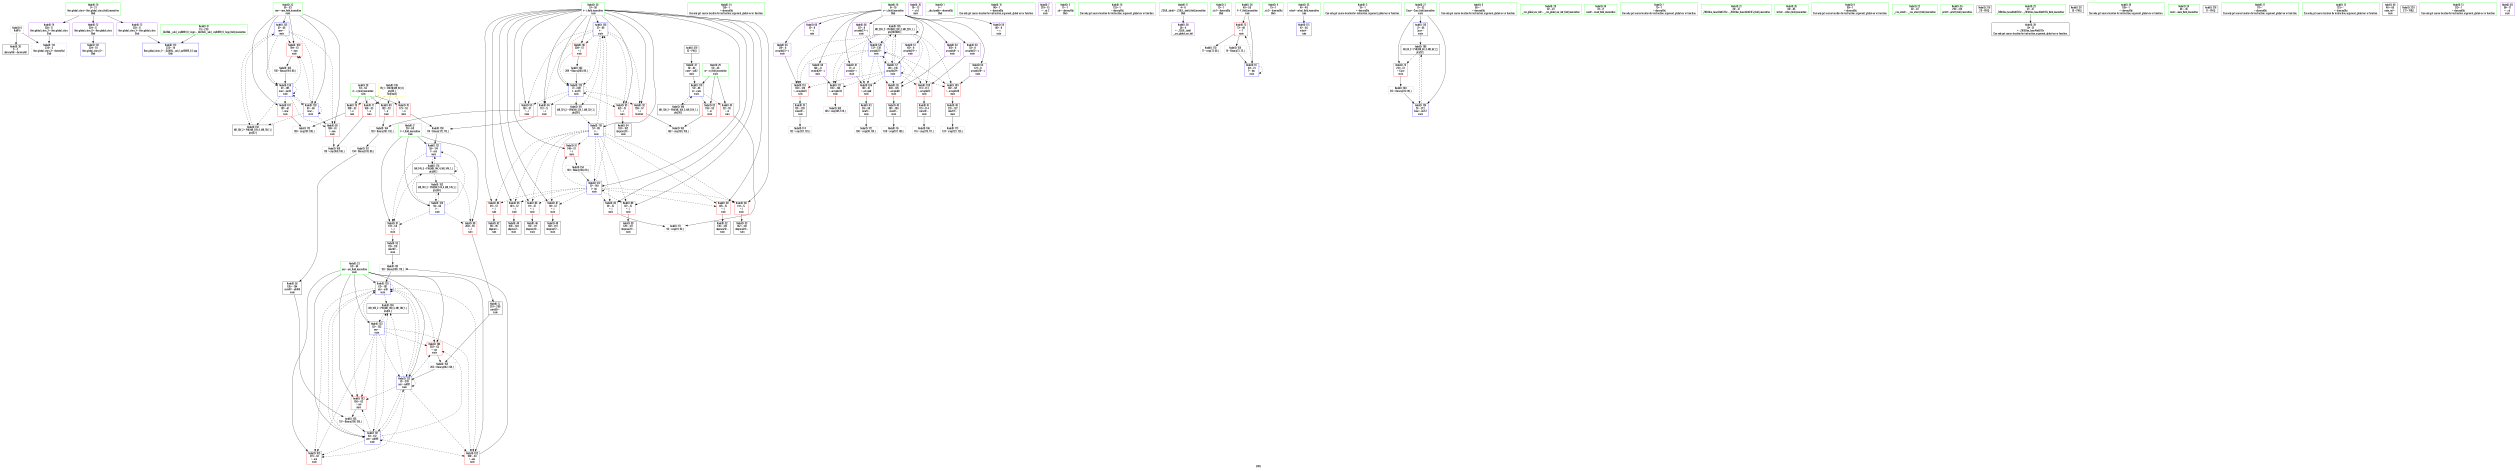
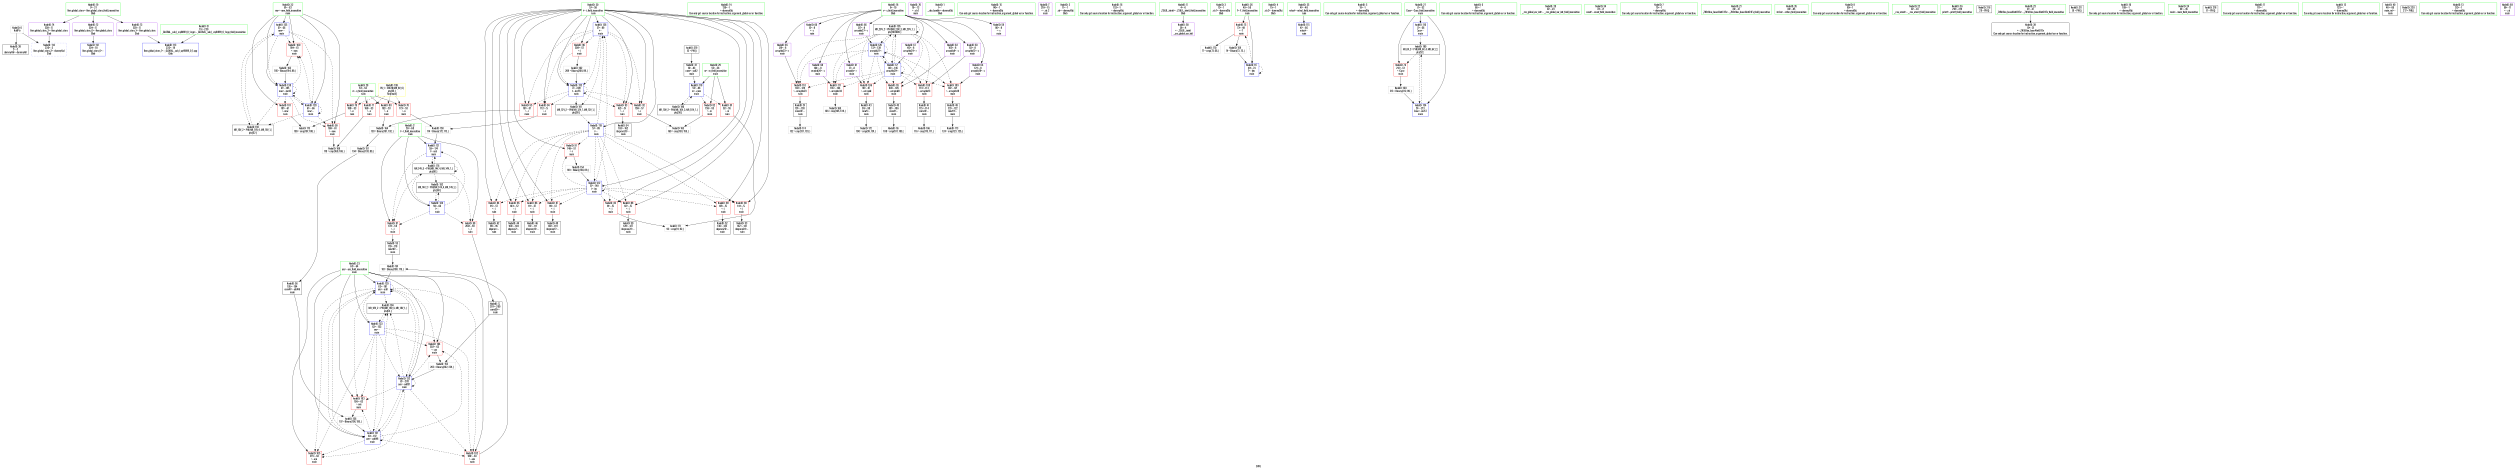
  digraph {
    fontname=Oswald
    label=SVFG
    node [color=red fontname=Oswald shape=record]
    edge [fontname=Oswald style=dashed]
    n1 [color=grey label="{NodeID: 0\nNullPtr}"]
    n2 [color=black label="{NodeID: 38\n2\<--3\ndummyVal\<--dummyVal\n}"]
    n3 [color=blue label="{NodeID: 114\n236\<--3\nllvm.global_ctors_2\<--dummyVal\nGlob }" style=dotted]
    n4 [label="{NodeID: 97\n178\<--59\n\<--l\nmain\n}"]
    n5 [color=black label="{NodeID: 55\n179\<--178\nconv40\<--\nmain\n}"]
    n6 [color=grey label="{NodeID: 161\n181 = Binary(180, 179, )\n}"]
    n7 [color=blue label="{NodeID: 129\n63\<--181\nans\<--add\nmain\n}"]
    n8 [color=green label="{NodeID: 14\n139\<--1\n\<--dummyObj\nCan only get source location for instruction, argument, global var or function.}"]
    n9 [color=black label="{NodeID: 194\nMR_18V_2 = PHI(MR_18V_4, MR_18V_1, )\npts\{64 \}\n}"]
    n10 [color=blue label="{NodeID: 123\n63\<--153\nans\<--\nmain\n}"]
    n11 [color=blue label="{NodeID: 132\n63\<--203\nans\<--add51\nmain\n}"]
    n12 [color=blue label="{NodeID: 131\n63\<--197\nans\<--add48\nmain\n}"]
    n13 [label="{NodeID: 102\n180\<--63\n\<--ans\nmain\n}"]
    n14 [label="{NodeID: 103\n196\<--63\n\<--ans\nmain\n}"]
    n15 [label="{NodeID: 104\n202\<--63\n\<--ans\nmain\n}"]
    n16 [label="{NodeID: 105\n215\<--63\n\<--ans\nmain\n}"]
    n17 [color=grey label="{NodeID: 156\n197 = Binary(196, 195, )\n}"]
    n18 [color=grey label="{NodeID: 155\n203 = Binary(202, 201, )\n}"]
    n19 [label="{NodeID: 111\n165\<--164\n\<--arrayidx34\nmain\n}"]
    n20 [color=grey label="{NodeID: 169\n166 = cmp(165, 139, )\n}"]
    n21 [color=green label="{NodeID: 28\n53\<--54\nn\<--n_field_insensitive\nmain\n}"]
    n22 [label="{NodeID: 77\n169\<--53\n\<--n\nmain\n}"]
    n23 [label="{NodeID: 78\n173\<--53\n\<--n\nmain\n}"]
    n24 [label="{NodeID: 79\n188\<--53\n\<--n\nmain\n}"]
    n25 [label="{NodeID: 80\n192\<--53\n\<--n\nmain\n}"]
    n26 [color=grey label="{NodeID: 168\n170 = cmp(168, 169, )\n}"]
    n27 [color=grey label="{NodeID: 158\n174 = Binary(172, 173, )\n}"]
    n28 [color=grey label="{NodeID: 175\n189 = cmp(187, 188, )\n}"]
    n29 [color=grey label="{NodeID: 164\n193 = Binary(191, 192, )\n}"]
    n30 [color=blue label="{NodeID: 127\n59\<--174\nl\<--sub\nmain\n}"]
    n31 [color=grey label="{NodeID: 157\n194 = Binary(193, 89, )\n}"]
    n32 [color=blue label="{NodeID: 125\n61\<--66\nnow\<--\nmain\n}"]
    n33 [label="{NodeID: 99\n168\<--61\n\<--now\nmain\n}"]
    n34 [label="{NodeID: 100\n184\<--61\n\<--now\nmain\n}"]
    n35 [color=blue label="{NodeID: 128\n61\<--66\nnow\<--\nmain\n}"]
    n36 [color=blue label="{NodeID: 130\n61\<--185\nnow\<--inc42\nmain\n}"]
    n37 [color=black label="{NodeID: 193\nMR_16V_2 = PHI(MR_16V_4, MR_16V_1, )\npts\{62 \}\n}"]
    n38 [color=grey label="{NodeID: 163\n185 = Binary(184, 89, )\n}"]
    n39 [label="{NodeID: 101\n187\<--61\n\<--now\nmain\n}"]
    n40 [color=black label="{NodeID: 42\n96\<--95\nidxprom\<--\nmain\n}"]
    n41 [color=black label="{NodeID: 56\n195\<--194\nconv47\<--add46\nmain\n}"]
    n42 [color=purple label="{NodeID: 70\n79\<--13\n\<--.str.1\nmain\n}"]
    n43 [color=grey label="{NodeID: 167\n108 = cmp(107, 109, )\n}"]
    n44 [label="{NodeID: 84\n95\<--57\n\<--i\nmain\n}"]
    n45 [color=green label="{NodeID: 1\n7\<--1\n__dso_handle\<--dummyObj\nGlob }"]
    n46 [label="{NodeID: 98\n200\<--59\n\<--l\nmain\n}"]
    n47 [color=black label="{NodeID: 57\n201\<--200\nconv50\<--\nmain\n}"]
    n48 [color=green label="{NodeID: 15\n145\<--1\n\<--dummyObj\nCan only get source location for instruction, argument, global var or function.}"]
    n49 [color=black label="{NodeID: 195\nMR_20V_2 = PHI(MR_20V_3, MR_20V_1, )\npts\{100000 \}\n}"]
    n50 [label="{NodeID: 106\n98\<--97\n\<--arrayidx\nmain\n}"]
    n51 [label="{NodeID: 107\n106\<--105\n\<--arrayidx8\nmain\n}"]
    n52 [label="{NodeID: 108\n114\<--113\n\<--arrayidx13\nmain\n}"]
    n53 [label="{NodeID: 109\n122\<--121\n\<--arrayidx18\nmain\n}"]
    n54 [label="{NodeID: 110\n130\<--129\n\<--arrayidx23\nmain\n}"]
    n55 [color=blue label="{NodeID: 120\n137\<--139\narrayidx27\<--\nmain\n}"]
    n56 [color=blue label="{NodeID: 121\n143\<--145\narrayidx29\<--\nmain\n}"]
    n57 [color=black label="{NodeID: 43\n99\<--98\nconv5\<--\nmain\n}"]
    n58 [color=black label="{NodeID: 45\n107\<--106\nconv9\<--\nmain\n}"]
    n59 [color=black label="{NodeID: 47\n115\<--114\nconv14\<--\nmain\n}"]
    n60 [color=black label="{NodeID: 49\n123\<--122\nconv19\<--\nmain\n}"]
    n61 [color=black label="{NodeID: 51\n131\<--130\nconv24\<--\nmain\n}"]
    n62 [color=grey label="{NodeID: 172\n100 = cmp(99, 101, )\n}"]
    n63 [color=grey label="{NodeID: 166\n116 = cmp(115, 117, )\n}"]
    n64 [color=grey label="{NodeID: 173\n124 = cmp(123, 125, )\n}"]
    n65 [color=grey label="{NodeID: 174\n132 = cmp(131, 133, )\n}"]
    n66 [color=blue label="{NodeID: 112\n234\<--18\nllvm.global_ctors_0\<--\nGlob }"]
    n67 [color=green label="{NodeID: 29\n55\<--56\nm\<--m_field_insensitive\nmain\n}"]
    n68 [label="{NodeID: 81\n92\<--55\n\<--m\nmain\n}"]
    n69 [label="{NodeID: 82\n159\<--55\n\<--m\nmain\n}"]
    n70 [color=blue label="{NodeID: 118\n55\<--86\nm\<--conv\nmain\n}"]
    n71 [color=grey label="{NodeID: 171\n93 = cmp(91, 92, )\n}"]
    n72 [color=grey label="{NodeID: 165\n160 = cmp(158, 159, )\n}"]
    n73 [color=black label="{NodeID: 190\nMR_10V_2 = PHI(MR_10V_3, MR_10V_1, )\npts\{56 \}\n}"]
    n74 [color=blue label="{NodeID: 126\n57\<--89\ni\<--\nmain\n}"]
-   n75 [label="{NodeID: 92\n158\<--57\n\<--i\nlocation\n}"]
+   n75 [label="{NodeID: 92\n158\<--57\n\<--i\nmain\n}"]
    n76 [label="{NodeID: 93\n162\<--57\n\<--i\nmain\n}"]
    n77 [label="{NodeID: 94\n172\<--57\n\<--i\nmain\n}"]
    n78 [label="{NodeID: 95\n191\<--57\n\<--i\nmain\n}"]
    n79 [label="{NodeID: 96\n208\<--57\n\<--i\nmain\n}"]
    n80 [color=blue label="{NodeID: 133\n57\<--209\ni\<--inc55\nmain\n}"]
    n81 [color=black label="{NodeID: 191\nMR_12V_2 = PHI(MR_12V_7, MR_12V_1, )\npts\{58 \}\n}"]
    n82 [color=black label="{NodeID: 54\n163\<--162\nidxprom33\<--\nmain\n}"]
    n83 [color=grey label="{NodeID: 162\n209 = Binary(208, 89, )\n}"]
    n84 [color=blue label="{NodeID: 119\n57\<--89\ni\<--\nmain\n}"]
    n85 [color=blue label="{NodeID: 122\n57\<--149\ni\<--inc\nmain\n}"]
    n86 [label="{NodeID: 85\n103\<--57\n\<--i\nmain\n}"]
    n87 [label="{NodeID: 83\n91\<--57\n\<--i\nmain\n}"]
    n88 [label="{NodeID: 86\n111\<--57\n\<--i\nmain\n}"]
    n89 [label="{NodeID: 87\n119\<--57\n\<--i\nmain\n}"]
    n90 [label="{NodeID: 88\n127\<--57\n\<--i\nmain\n}"]
    n91 [label="{NodeID: 89\n135\<--57\n\<--i\nmain\n}"]
    n92 [label="{NodeID: 90\n141\<--57\n\<--i\nmain\n}"]
    n93 [label="{NodeID: 91\n148\<--57\n\<--i\nmain\n}"]
    n94 [color=grey label="{NodeID: 154\n149 = Binary(148, 89, )\n}"]
    n95 [color=black label="{NodeID: 44\n104\<--103\nidxprom7\<--\nmain\n}"]
    n96 [color=black label="{NodeID: 46\n112\<--111\nidxprom12\<--\nmain\n}"]
    n97 [color=black label="{NodeID: 48\n120\<--119\nidxprom17\<--\nmain\n}"]
    n98 [color=black label="{NodeID: 50\n128\<--127\nidxprom22\<--\nmain\n}"]
    n99 [color=black label="{NodeID: 52\n136\<--135\nidxprom26\<--\nmain\n}"]
    n100 [color=black label="{NodeID: 53\n142\<--141\nidxprom28\<--\nmain\n}"]
    n101 [color=purple label="{NodeID: 71\n216\<--15\n\<--.str.2\nmain\n}"]
    n102 [color=green label="{NodeID: 2\n11\<--1\n.str\<--dummyObj\nGlob }"]
    n103 [color=green label="{NodeID: 16\n153\<--1\n\<--dummyObj\nCan only get source location for instruction, argument, global var or function.}"]
    n104 [color=blue label="{NodeID: 113\n235\<--19\nllvm.global_ctors_1\<--_GLOBAL__sub_I_wyl8899_0_1.cpp\nGlob }"]
    n105 [color=green label="{NodeID: 30\n57\<--58\ni\<--i_field_insensitive\nmain\n}"]
    n106 [color=black label="{NodeID: 176\nMR_14V_5 = PHI(MR_14V_4, MR_14V_7, )\npts\{60 \}\n}"]
    n107 [color=black label="{NodeID: 192\nMR_14V_2 = PHI(MR_14V_4, MR_14V_1, )\npts\{60 \}\n}"]
    n108 [color=blue label="{NodeID: 124\n59\<--66\nl\<--\nmain\n}"]
    n109 [color=purple label="{NodeID: 58\n28\<--4\n\<--_ZStL8__ioinit\n__cxx_global_var_init\n}"]
    n110 [color=purple label="{NodeID: 72\n234\<--17\nllvm.global_ctors_0\<--llvm.global_ctors\nGlob }"]
    n111 [color=green label="{NodeID: 3\n13\<--1\n.str.1\<--dummyObj\nGlob }"]
    n112 [color=green label="{NodeID: 17\n4\<--6\n_ZStL8__ioinit\<--_ZStL8__ioinit_field_insensitive\nGlob }"]
    n113 [color=green label="{NodeID: 31\n59\<--60\nl\<--l_field_insensitive\nmain\n}"]
    n114 [color=purple label="{NodeID: 59\n80\<--8\n\<--s\nmain\n}"]
    n115 [color=purple label="{NodeID: 73\n235\<--17\nllvm.global_ctors_1\<--llvm.global_ctors\nGlob }"]
    n116 [color=grey label="{NodeID: 170\n77 = cmp(73, 66, )\n}"]
    n117 [color=green label="{NodeID: 4\n15\<--1\n.str.2\<--dummyObj\nGlob }"]
    n118 [color=green label="{NodeID: 18\n8\<--10\ns\<--s_field_insensitive\nGlob }"]
    n119 [color=purple label="{NodeID: 60\n82\<--8\n\<--s\nmain\n}"]
    n120 [color=purple label="{NodeID: 61\n97\<--8\narrayidx\<--s\nmain\n}"]
    n121 [color=purple label="{NodeID: 62\n105\<--8\narrayidx8\<--s\nmain\n}"]
    n122 [color=purple label="{NodeID: 63\n113\<--8\narrayidx13\<--s\nmain\n}"]
    n123 [color=purple label="{NodeID: 64\n121\<--8\narrayidx18\<--s\nmain\n}"]
    n124 [color=purple label="{NodeID: 65\n129\<--8\narrayidx23\<--s\nmain\n}"]
    n125 [color=purple label="{NodeID: 66\n137\<--8\narrayidx27\<--s\nmain\n}"]
    n126 [color=purple label="{NodeID: 67\n143\<--8\narrayidx29\<--s\nmain\n}"]
    n127 [color=purple label="{NodeID: 68\n164\<--8\narrayidx34\<--s\nmain\n}"]
    n128 [color=blue label="{NodeID: 115\n47\<--66\nretval\<--\nmain\n}"]
    n129 [color=green label="{NodeID: 32\n61\<--62\nnow\<--now_field_insensitive\nmain\n}"]
    n130 [color=purple label="{NodeID: 74\n236\<--17\nllvm.global_ctors_2\<--llvm.global_ctors\nGlob }"]
    n131 [color=green label="{NodeID: 5\n18\<--1\n\<--dummyObj\nCan only get source location for instruction, argument, global var or function.}"]
    n132 [color=green label="{NodeID: 19\n17\<--21\nllvm.global_ctors\<--llvm.global_ctors_field_insensitive\nGlob }"]
    n133 [color=yellow label="{NodeID: 199\n8V_1 = ENCHI(MR_8V_0)\npts\{54 \}\nFun[main]}" style=double]
    n134 [color=blue label="{NodeID: 116\n51\<--66\nCase\<--\nmain\n}"]
    n135 [color=black label="{NodeID: 189\nMR_6V_3 = PHI(MR_6V_4, MR_6V_2, )\npts\{52 \}\n}"]
    n136 [label="{NodeID: 76\n212\<--51\n\<--Case\nmain\n}"]
    n137 [color=blue label="{NodeID: 134\n51\<--213\nCase\<--inc57\nmain\n}"]
    n138 [color=grey label="{NodeID: 160\n213 = Binary(212, 89, )\n}"]
    n139 [color=green label="{NodeID: 33\n63\<--64\nans\<--ans_field_insensitive\nmain\n}"]
    n140 [label="{NodeID: 75\n73\<--49\n\<--T\nmain\n}"]
    n141 [color=grey label="{NodeID: 159\n74 = Binary(73, 75, )\n}"]
    n142 [color=blue label="{NodeID: 117\n49\<--74\nT\<--dec\nmain\n}"]
    n143 [color=green label="{NodeID: 6\n66\<--1\n\<--dummyObj\nCan only get source location for instruction, argument, global var or function.}"]
    n144 [color=green label="{NodeID: 20\n22\<--23\n__cxx_global_var_init\<--__cxx_global_var_init_field_insensitive\n}"]
    n145 [color=green label="{NodeID: 34\n70\<--71\nscanf\<--scanf_field_insensitive\n}"]
    n146 [color=green label="{NodeID: 7\n75\<--1\n\<--dummyObj\nCan only get source location for instruction, argument, global var or function.}"]
    n147 [color=green label="{NodeID: 21\n26\<--27\n_ZNSt8ios_base4InitC1Ev\<--_ZNSt8ios_base4InitC1Ev_field_insensitive\n}"]
    n148 [color=green label="{NodeID: 35\n84\<--85\nstrlen\<--strlen_field_insensitive\n}"]
    n149 [color=green label="{NodeID: 8\n89\<--1\n\<--dummyObj\nCan only get source location for instruction, argument, global var or function.}"]
    n150 [color=green label="{NodeID: 22\n32\<--33\n__cxa_atexit\<--__cxa_atexit_field_insensitive\n}"]
    n151 [color=green label="{NodeID: 36\n218\<--219\nprintf\<--printf_field_insensitive\n}"]
    n152 [color=black label="{NodeID: 216\n29 = PHI()\n}"]
    n153 [color=green label="{NodeID: 23\n31\<--37\n_ZNSt8ios_base4InitD1Ev\<--_ZNSt8ios_base4InitD1Ev_field_insensitive\n}"]
    n154 [color=black label="{NodeID: 39\n30\<--31\n\<--_ZNSt8ios_base4InitD1Ev\nCan only get source location for instruction, argument, global var or function.}"]
    n155 [color=green label="{NodeID: 37\n19\<--230\n_GLOBAL__sub_I_wyl8899_0_1.cpp\<--_GLOBAL__sub_I_wyl8899_0_1.cpp_field_insensitive\n}"]
    n156 [color=black label="{NodeID: 217\n69 = PHI()\n}"]
    n157 [color=green label="{NodeID: 10\n109\<--1\n\<--dummyObj\nCan only get source location for instruction, argument, global var or function.}"]
    n158 [color=green label="{NodeID: 24\n44\<--45\nmain\<--main_field_insensitive\n}"]
    n159 [color=black label="{NodeID: 218\n81 = PHI()\n}"]
    n160 [color=green label="{NodeID: 11\n117\<--1\n\<--dummyObj\nCan only get source location for instruction, argument, global var or function.}"]
    n161 [color=green label="{NodeID: 25\n47\<--48\nretval\<--retval_field_insensitive\nmain\n}"]
    n162 [color=black label="{NodeID: 219\n83 = PHI()\n}"]
    n163 [color=black label="{NodeID: 41\n86\<--83\nconv\<--call2\nmain\n}"]
    n164 [color=green label="{NodeID: 12\n125\<--1\n\<--dummyObj\nCan only get source location for instruction, argument, global var or function.}"]
    n165 [color=green label="{NodeID: 26\n49\<--50\nT\<--T_field_insensitive\nmain\n}"]
    n166 [color=black label="{NodeID: 40\n46\<--66\nmain_ret\<--\nmain\n}"]
    n167 [color=black label="{NodeID: 220\n217 = PHI()\n}"]
    n168 [color=green label="{NodeID: 13\n133\<--1\n\<--dummyObj\nCan only get source location for instruction, argument, global var or function.}"]
    n169 [color=green label="{NodeID: 27\n51\<--52\nCase\<--Case_field_insensitive\nmain\n}"]
    n170 [color=purple label="{NodeID: 69\n68\<--11\n\<--.str\nmain\n}"]
    n1 -> n2 [style=solid]
    n1 -> n3 [style=solid]
    n4 -> n5 [style=solid]
    n5 -> n6 [style=solid]
    n6 -> n7 [style=solid]
    n7 -> n7
    n7 -> n9
    n7 -> n11
    n7 -> n12
    n7 -> n13
    n7 -> n14
    n7 -> n15
    n7 -> n16
    n9 -> n10
    n10 -> n7
    n10 -> n9
    n10 -> n11
    n10 -> n12
    n10 -> n13
    n10 -> n14
    n10 -> n15
    n10 -> n16
    n11 -> n7
    n11 -> n9
    n11 -> n11
    n11 -> n12
    n11 -> n13
    n11 -> n14
    n11 -> n15
    n11 -> n16
    n12 -> n7
    n12 -> n9
    n12 -> n11
    n12 -> n12
    n12 -> n13
    n12 -> n14
    n12 -> n15
    n12 -> n16
    n13 -> n6 [style=solid]
    n14 -> n17 [style=solid]
    n15 -> n18 [style=solid]
    n17 -> n12 [style=solid]
    n18 -> n11 [style=solid]
    n19 -> n20 [style=solid]
    n21 -> n22 [style=solid]
    n21 -> n23 [style=solid]
    n21 -> n24 [style=solid]
    n21 -> n25 [style=solid]
    n22 -> n26 [style=solid]
    n23 -> n27 [style=solid]
    n24 -> n28 [style=solid]
    n25 -> n29 [style=solid]
    n27 -> n30 [style=solid]
    n29 -> n31 [style=solid]
    n30 -> n4
    n30 -> n106
    n31 -> n41 [style=solid]
    n32 -> n33
    n32 -> n34
    n32 -> n35
    n32 -> n36
    n32 -> n37
    n33 -> n26 [style=solid]
    n34 -> n38 [style=solid]
    n35 -> n33
    n35 -> n34
    n35 -> n35
    n35 -> n36
    n35 -> n37
    n36 -> n33
    n36 -> n34
    n36 -> n35
    n36 -> n36
    n36 -> n37
    n36 -> n39
    n37 -> n32
    n38 -> n36 [style=solid]
    n39 -> n28 [style=solid]
    n41 -> n17 [style=solid]
    n44 -> n40 [style=solid]
    n46 -> n47 [style=solid]
    n47 -> n18 [style=solid]
    n49 -> n19
    n49 -> n49
    n49 -> n50
    n49 -> n51
    n49 -> n52
    n49 -> n53
    n49 -> n54
    n49 -> n55
    n49 -> n56
    n50 -> n57 [style=solid]
    n51 -> n58 [style=solid]
    n52 -> n59 [style=solid]
    n53 -> n60 [style=solid]
    n54 -> n61 [style=solid]
    n55 -> n19
    n55 -> n49
    n55 -> n50
    n55 -> n51
    n55 -> n52
    n55 -> n53
    n55 -> n54
    n55 -> n55
    n55 -> n56
    n56 -> n19
    n56 -> n49
    n56 -> n50
    n56 -> n51
    n56 -> n52
    n56 -> n53
    n56 -> n54
    n56 -> n55
    n56 -> n56
    n57 -> n62 [style=solid]
    n58 -> n43 [style=solid]
    n59 -> n63 [style=solid]
    n60 -> n64 [style=solid]
    n61 -> n65 [style=solid]
    n67 -> n68 [style=solid]
    n67 -> n69 [style=solid]
    n67 -> n70 [style=solid]
    n68 -> n71 [style=solid]
    n69 -> n72 [style=solid]
    n70 -> n68
    n70 -> n69
    n70 -> n73
    n73 -> n70
    n74 -> n75
    n74 -> n76
    n74 -> n77
    n74 -> n78
    n74 -> n79
    n74 -> n80
    n74 -> n81
    n75 -> n72 [style=solid]
    n76 -> n82 [style=solid]
    n77 -> n27 [style=solid]
    n78 -> n29 [style=solid]
    n79 -> n80
    n79 -> n83 [style=solid]
    n80 -> n75
    n80 -> n76
    n80 -> n77
    n80 -> n78
    n80 -> n80
    n80 -> n81
    n81 -> n84
    n83 -> n80 [style=solid]
    n84 -> n44
    n84 -> n74
    n84 -> n85
    n84 -> n86
    n84 -> n87
    n84 -> n88
    n84 -> n89
    n84 -> n90
    n84 -> n91
    n84 -> n92
    n84 -> n93
    n85 -> n44
    n85 -> n74
    n85 -> n85
    n85 -> n86
    n85 -> n87
    n85 -> n88
    n85 -> n89
    n85 -> n90
    n85 -> n91
    n85 -> n92
    n85 -> n93
    n86 -> n95 [style=solid]
    n87 -> n71 [style=solid]
    n88 -> n96 [style=solid]
    n89 -> n97 [style=solid]
    n90 -> n98 [style=solid]
    n91 -> n99 [style=solid]
    n92 -> n100 [style=solid]
    n93 -> n94 [style=solid]
    n94 -> n85 [style=solid]
    n105 -> n44 [style=solid]
    n105 -> n74 [style=solid]
    n105 -> n75 [style=solid]
    n105 -> n76 [style=solid]
    n105 -> n77 [style=solid]
    n105 -> n78 [style=solid]
    n105 -> n79 [style=solid]
    n105 -> n80 [style=solid]
    n105 -> n84 [style=solid]
    n105 -> n85 [style=solid]
    n105 -> n86 [style=solid]
    n105 -> n87 [style=solid]
    n105 -> n88 [style=solid]
    n105 -> n89 [style=solid]
    n105 -> n90 [style=solid]
    n105 -> n91 [style=solid]
    n105 -> n92 [style=solid]
    n105 -> n93 [style=solid]
    n106 -> n4
    n106 -> n30
    n106 -> n46
    n106 -> n106
    n106 -> n107
    n107 -> n108
    n108 -> n4
    n108 -> n30
    n108 -> n46
    n108 -> n106
    n108 -> n107
    n110 -> n66 [style=solid]
    n112 -> n109 [style=solid]
    n113 -> n4 [style=solid]
    n113 -> n30 [style=solid]
    n113 -> n46 [style=solid]
    n113 -> n108 [style=solid]
    n115 -> n104 [style=solid]
    n118 -> n114 [style=solid]
    n118 -> n119 [style=solid]
    n118 -> n120 [style=solid]
    n118 -> n121 [style=solid]
    n118 -> n122 [style=solid]
    n118 -> n123 [style=solid]
    n118 -> n124 [style=solid]
    n118 -> n125 [style=solid]
    n118 -> n126 [style=solid]
    n118 -> n127 [style=solid]
    n120 -> n50 [style=solid]
    n121 -> n51 [style=solid]
    n122 -> n52 [style=solid]
    n123 -> n53 [style=solid]
    n124 -> n54 [style=solid]
    n125 -> n55 [style=solid]
    n126 -> n56 [style=solid]
    n127 -> n19 [style=solid]
    n129 -> n32 [style=solid]
    n129 -> n33 [style=solid]
    n129 -> n34 [style=solid]
    n129 -> n35 [style=solid]
    n129 -> n36 [style=solid]
    n129 -> n39 [style=solid]
    n130 -> n3 [style=solid]
    n132 -> n110 [style=solid]
    n132 -> n115 [style=solid]
    n132 -> n130 [style=solid]
    n133 -> n22
    n133 -> n23
    n133 -> n24
    n133 -> n25
    n134 -> n135
    n135 -> n136
    n135 -> n137
    n136 -> n138 [style=solid]
    n137 -> n135
    n138 -> n137 [style=solid]
    n139 -> n7 [style=solid]
    n139 -> n10 [style=solid]
    n139 -> n11 [style=solid]
    n139 -> n12 [style=solid]
    n139 -> n13 [style=solid]
    n139 -> n14 [style=solid]
    n139 -> n15 [style=solid]
    n139 -> n16 [style=solid]
    n140 -> n116 [style=solid]
    n140 -> n141 [style=solid]
    n141 -> n142 [style=solid]
    n142 -> n140
    n142 -> n142
    n153 -> n154 [style=solid]
    n155 -> n104 [style=solid]
    n161 -> n128 [style=solid]
    n162 -> n163 [style=solid]
    n163 -> n70 [style=solid]
    n165 -> n140 [style=solid]
    n165 -> n142 [style=solid]
    n169 -> n134 [style=solid]
    n169 -> n136 [style=solid]
    n169 -> n137 [style=solid]
  }
